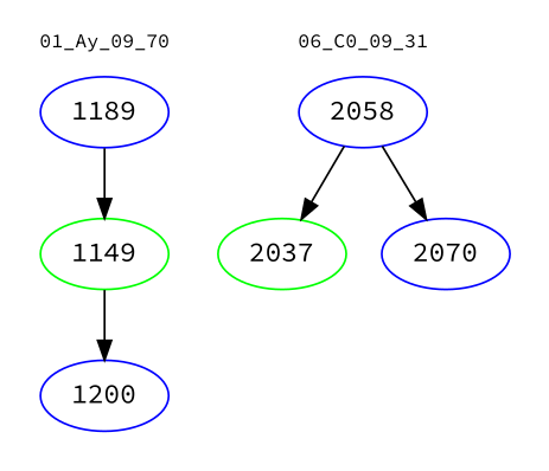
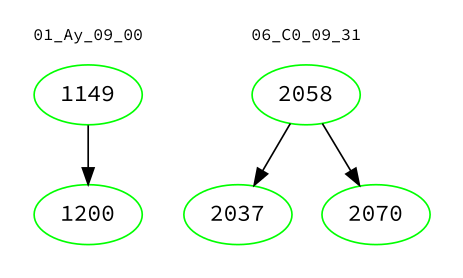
  digraph {
    fontname="Source Code Pro"
    node [color=green fontname="Source Code Pro"]
    edge [color=black fontname="Source Code Pro"]
-   n1 [color=blue label=1189]
    n2 [label=1149]
-   n3 [color=blue label=1200]
-   n4 [color=blue label=2058]
+   n3 [label=1200]
+   n4 [label=2058]
    n5 [label=2037]
-   n6 [color=blue label=2070]
+   n6 [label=2070]
    subgraph cluster_1 {
      color=white
      fontsize=10
-     label="01_Ay_09_70"
-     n1
+     label="01_Ay_09_00"
      n2
      n3
    }
    subgraph cluster_2 {
      color=white
      fontsize=10
      label="06_C0_09_31"
      n4
      n5
      n6
    }
-   n1 -> n2
    n2 -> n3
    n4 -> n5
    n4 -> n6
  }
